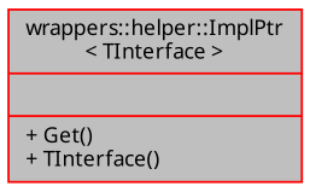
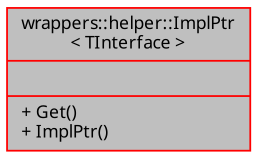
  digraph {
-   n1 [color=red fillcolor=grey75 fontcolor=black fontname=Verdana fontsize=10 height=0.2 label="{wrappers::helper::ImplPtr\l\< TInterface \>\n||+ Get()\l+ TInterface()\l}" shape=record style=filled width=0.4]
+   n1 [color=red fillcolor=grey75 fontcolor=black fontname=Verdana fontsize=10 height=0.2 label="{wrappers::helper::ImplPtr\l\< TInterface \>\n||+ Get()\l+ ImplPtr()\l}" shape=record style=filled width=0.4]
  }
